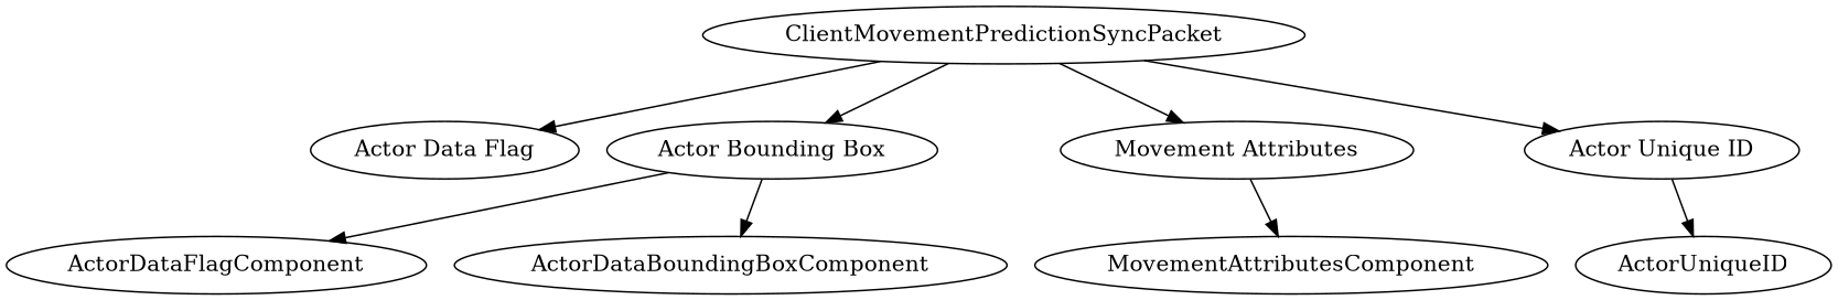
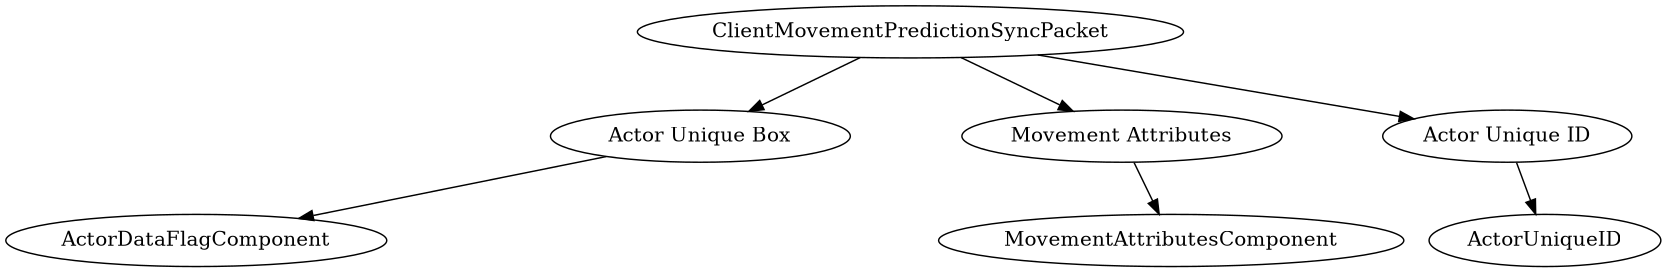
  digraph {
    rankdir=TB
    n1 [label=ActorDataFlagComponent]
-   n2 [label=ActorDataBoundingBoxComponent]
    n3 [label=MovementAttributesComponent]
    n4 [label=ActorUniqueID]
    n5 [label=ClientMovementPredictionSyncPacket]
-   n6 [label="Actor Data Flag"]
-   n7 [label="Actor Bounding Box"]
+   n7 [label="Actor Unique Box"]
    n8 [label="Movement Attributes"]
    n9 [label="Actor Unique ID"]
    subgraph sub_1 {
      rank=max
      n1
-     n2
      n3
      n4
    }
-   n5 -> n6
    n5 -> n7
    n5 -> n8
    n5 -> n9
    n7 -> n1
-   n7 -> n2
    n8 -> n3
    n9 -> n4
  }
